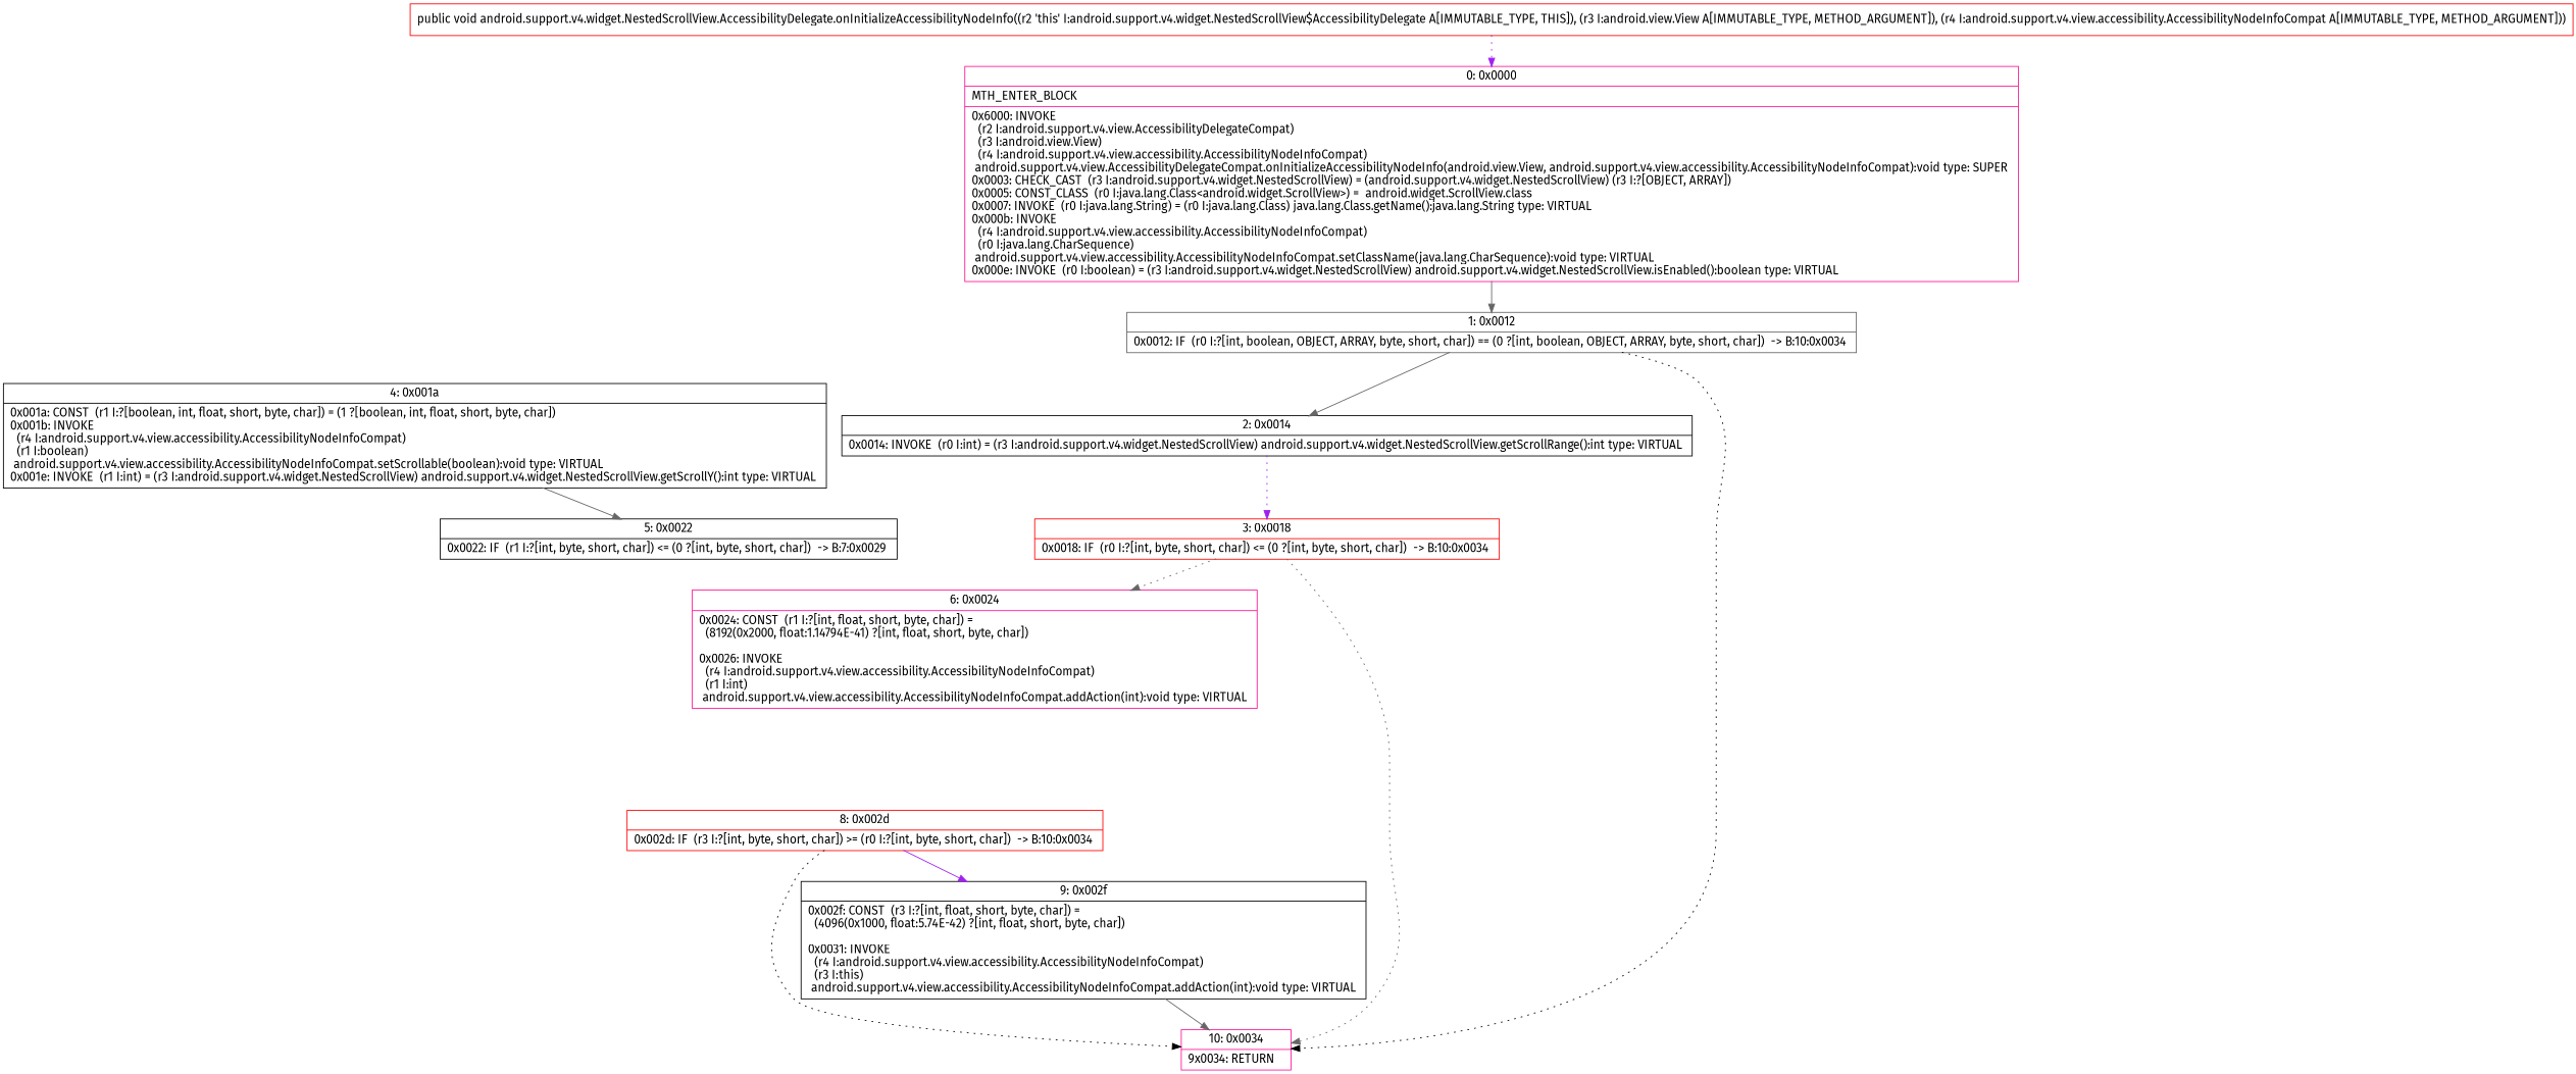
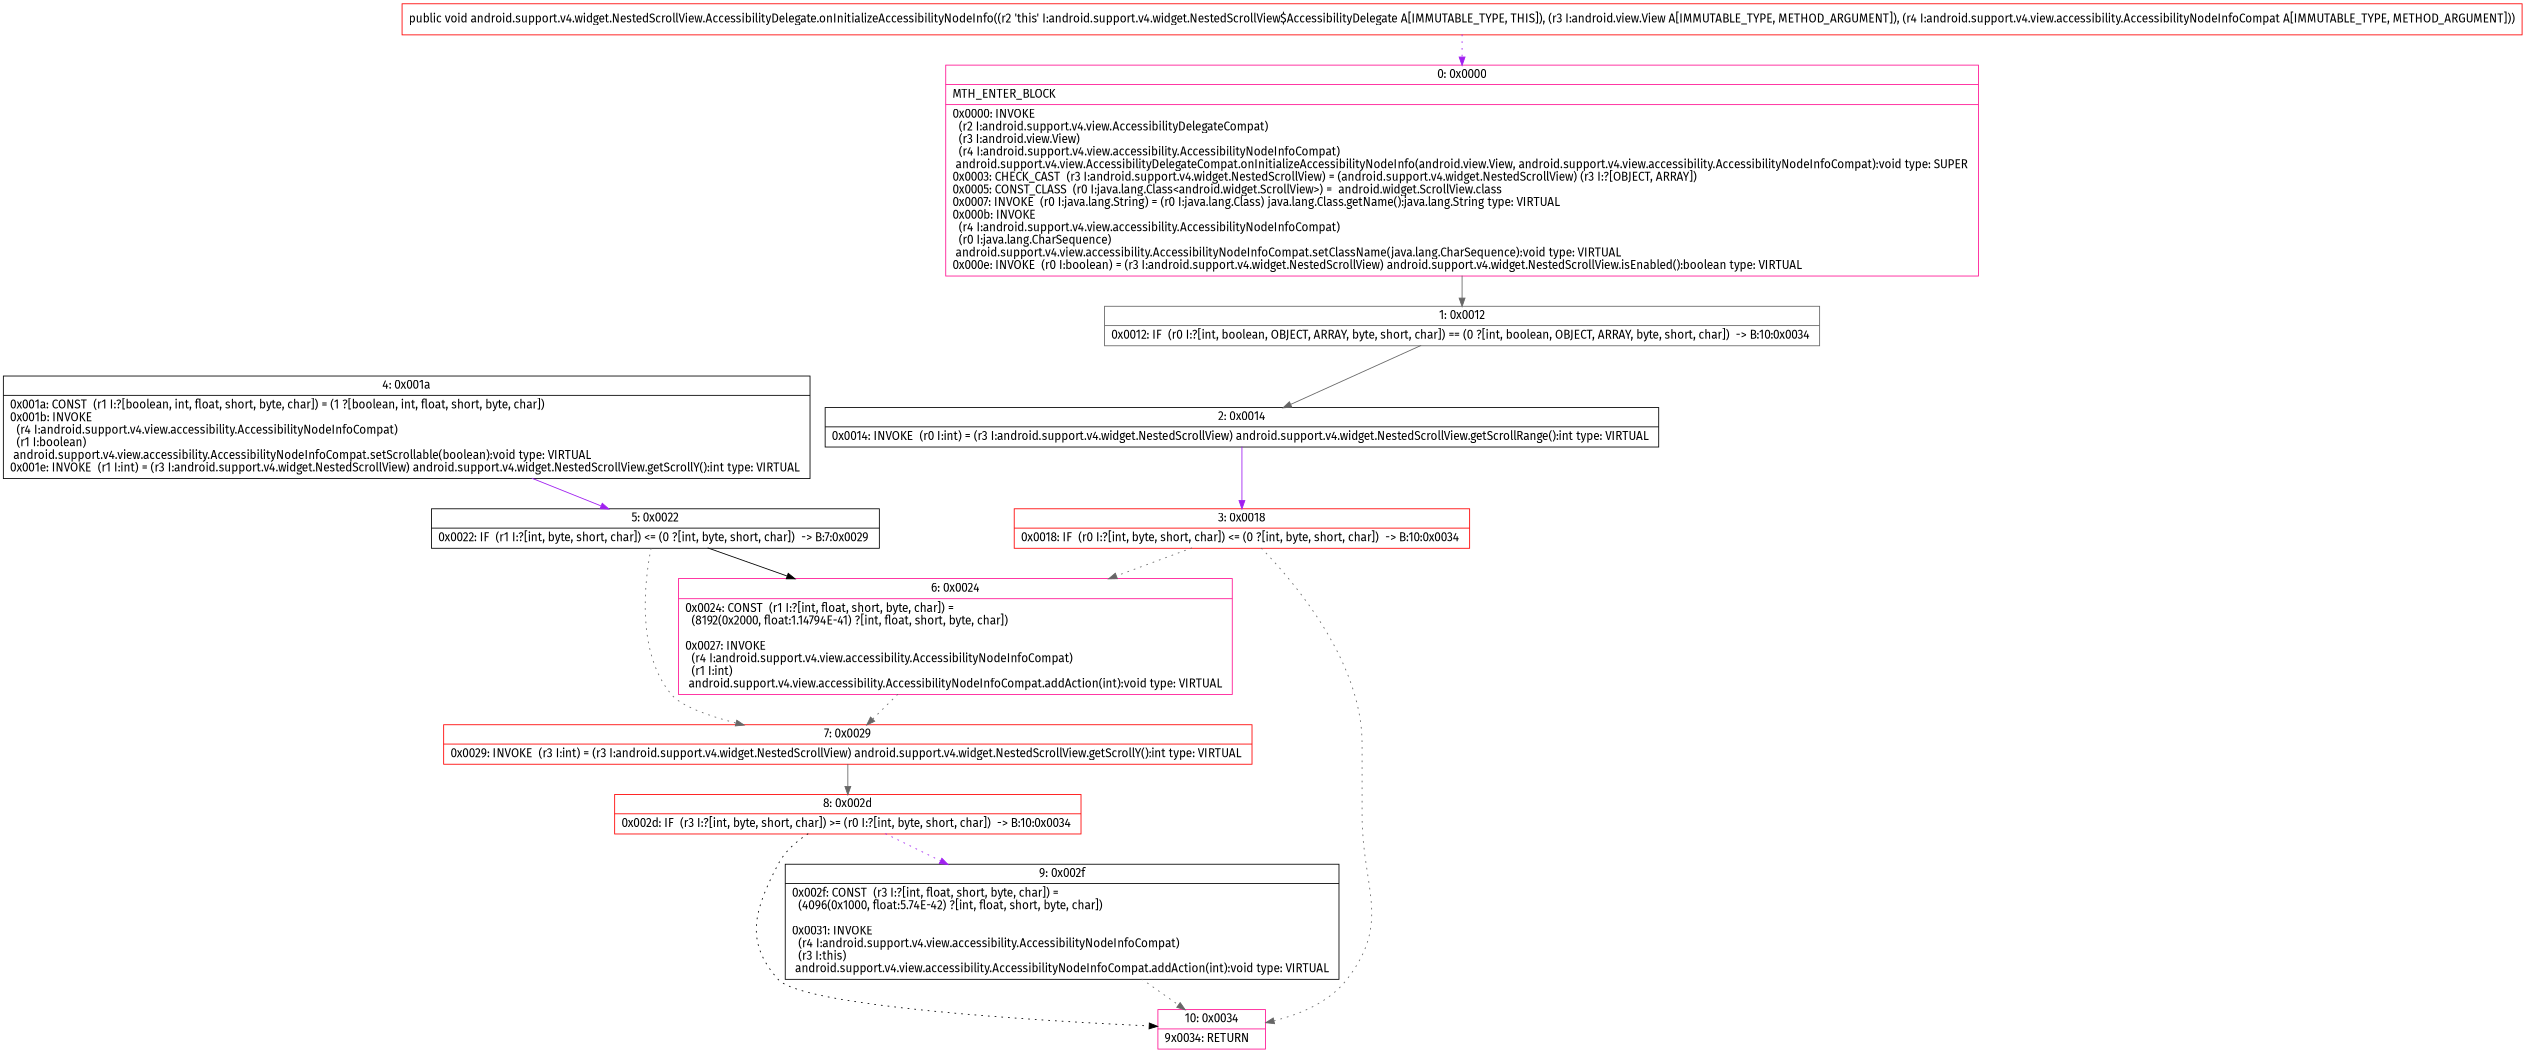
  digraph {
    fontname="Fira Sans"
    node [color=black fontname="Fira Sans" shape=record]
    edge [color=gray40 fontname="Fira Sans" style=dotted]
-   n1 [color=deeppink label="{0\:\ 0x0000|MTH_ENTER_BLOCK\l|0x6000: INVOKE  \l  (r2 I:android.support.v4.view.AccessibilityDelegateCompat)\l  (r3 I:android.view.View)\l  (r4 I:android.support.v4.view.accessibility.AccessibilityNodeInfoCompat)\l android.support.v4.view.AccessibilityDelegateCompat.onInitializeAccessibilityNodeInfo(android.view.View, android.support.v4.view.accessibility.AccessibilityNodeInfoCompat):void type: SUPER \l0x0003: CHECK_CAST  (r3 I:android.support.v4.widget.NestedScrollView) = (android.support.v4.widget.NestedScrollView) (r3 I:?[OBJECT, ARRAY]) \l0x0005: CONST_CLASS  (r0 I:java.lang.Class\<android.widget.ScrollView\>) =  android.widget.ScrollView.class \l0x0007: INVOKE  (r0 I:java.lang.String) = (r0 I:java.lang.Class) java.lang.Class.getName():java.lang.String type: VIRTUAL \l0x000b: INVOKE  \l  (r4 I:android.support.v4.view.accessibility.AccessibilityNodeInfoCompat)\l  (r0 I:java.lang.CharSequence)\l android.support.v4.view.accessibility.AccessibilityNodeInfoCompat.setClassName(java.lang.CharSequence):void type: VIRTUAL \l0x000e: INVOKE  (r0 I:boolean) = (r3 I:android.support.v4.widget.NestedScrollView) android.support.v4.widget.NestedScrollView.isEnabled():boolean type: VIRTUAL \l}"]
+   n1 [color=deeppink label="{0\:\ 0x0000|MTH_ENTER_BLOCK\l|0x0000: INVOKE  \l  (r2 I:android.support.v4.view.AccessibilityDelegateCompat)\l  (r3 I:android.view.View)\l  (r4 I:android.support.v4.view.accessibility.AccessibilityNodeInfoCompat)\l android.support.v4.view.AccessibilityDelegateCompat.onInitializeAccessibilityNodeInfo(android.view.View, android.support.v4.view.accessibility.AccessibilityNodeInfoCompat):void type: SUPER \l0x0003: CHECK_CAST  (r3 I:android.support.v4.widget.NestedScrollView) = (android.support.v4.widget.NestedScrollView) (r3 I:?[OBJECT, ARRAY]) \l0x0005: CONST_CLASS  (r0 I:java.lang.Class\<android.widget.ScrollView\>) =  android.widget.ScrollView.class \l0x0007: INVOKE  (r0 I:java.lang.String) = (r0 I:java.lang.Class) java.lang.Class.getName():java.lang.String type: VIRTUAL \l0x000b: INVOKE  \l  (r4 I:android.support.v4.view.accessibility.AccessibilityNodeInfoCompat)\l  (r0 I:java.lang.CharSequence)\l android.support.v4.view.accessibility.AccessibilityNodeInfoCompat.setClassName(java.lang.CharSequence):void type: VIRTUAL \l0x000e: INVOKE  (r0 I:boolean) = (r3 I:android.support.v4.widget.NestedScrollView) android.support.v4.widget.NestedScrollView.isEnabled():boolean type: VIRTUAL \l}"]
    n2 [color=gray40 label="{1\:\ 0x0012|0x0012: IF  (r0 I:?[int, boolean, OBJECT, ARRAY, byte, short, char]) == (0 ?[int, boolean, OBJECT, ARRAY, byte, short, char])  \-\> B:10:0x0034 \l}"]
    n3 [label="{2\:\ 0x0014|0x0014: INVOKE  (r0 I:int) = (r3 I:android.support.v4.widget.NestedScrollView) android.support.v4.widget.NestedScrollView.getScrollRange():int type: VIRTUAL \l}"]
    n4 [color=deeppink label="{10\:\ 0x0034|9x0034: RETURN   \l}"]
    n5 [color=red label="{3\:\ 0x0018|0x0018: IF  (r0 I:?[int, byte, short, char]) \<= (0 ?[int, byte, short, char])  \-\> B:10:0x0034 \l}"]
-   n6 [color=deeppink label="{6\:\ 0x0024|0x0024: CONST  (r1 I:?[int, float, short, byte, char]) = \l  (8192(0x2000, float:1.14794E\-41) ?[int, float, short, byte, char])\l \l0x0026: INVOKE  \l  (r4 I:android.support.v4.view.accessibility.AccessibilityNodeInfoCompat)\l  (r1 I:int)\l android.support.v4.view.accessibility.AccessibilityNodeInfoCompat.addAction(int):void type: VIRTUAL \l}"]
+   n6 [color=deeppink label="{6\:\ 0x0024|0x0024: CONST  (r1 I:?[int, float, short, byte, char]) = \l  (8192(0x2000, float:1.14794E\-41) ?[int, float, short, byte, char])\l \l0x0027: INVOKE  \l  (r4 I:android.support.v4.view.accessibility.AccessibilityNodeInfoCompat)\l  (r1 I:int)\l android.support.v4.view.accessibility.AccessibilityNodeInfoCompat.addAction(int):void type: VIRTUAL \l}"]
    n7 [label="{4\:\ 0x001a|0x001a: CONST  (r1 I:?[boolean, int, float, short, byte, char]) = (1 ?[boolean, int, float, short, byte, char]) \l0x001b: INVOKE  \l  (r4 I:android.support.v4.view.accessibility.AccessibilityNodeInfoCompat)\l  (r1 I:boolean)\l android.support.v4.view.accessibility.AccessibilityNodeInfoCompat.setScrollable(boolean):void type: VIRTUAL \l0x001e: INVOKE  (r1 I:int) = (r3 I:android.support.v4.widget.NestedScrollView) android.support.v4.widget.NestedScrollView.getScrollY():int type: VIRTUAL \l}"]
    n8 [label="{5\:\ 0x0022|0x0022: IF  (r1 I:?[int, byte, short, char]) \<= (0 ?[int, byte, short, char])  \-\> B:7:0x0029 \l}"]
+   n9 [color=red label="{7\:\ 0x0029|0x0029: INVOKE  (r3 I:int) = (r3 I:android.support.v4.widget.NestedScrollView) android.support.v4.widget.NestedScrollView.getScrollY():int type: VIRTUAL \l}"]
    n10 [color=red label="{8\:\ 0x002d|0x002d: IF  (r3 I:?[int, byte, short, char]) \>= (r0 I:?[int, byte, short, char])  \-\> B:10:0x0034 \l}"]
    n11 [label="{9\:\ 0x002f|0x002f: CONST  (r3 I:?[int, float, short, byte, char]) = \l  (4096(0x1000, float:5.74E\-42) ?[int, float, short, byte, char])\l \l0x0031: INVOKE  \l  (r4 I:android.support.v4.view.accessibility.AccessibilityNodeInfoCompat)\l  (r3 I:this)\l android.support.v4.view.accessibility.AccessibilityNodeInfoCompat.addAction(int):void type: VIRTUAL \l}"]
    n12 [color=red label="{public void android.support.v4.widget.NestedScrollView.AccessibilityDelegate.onInitializeAccessibilityNodeInfo((r2 'this' I:android.support.v4.widget.NestedScrollView$AccessibilityDelegate A[IMMUTABLE_TYPE, THIS]), (r3 I:android.view.View A[IMMUTABLE_TYPE, METHOD_ARGUMENT]), (r4 I:android.support.v4.view.accessibility.AccessibilityNodeInfoCompat A[IMMUTABLE_TYPE, METHOD_ARGUMENT])) }"]
    n1 -> n2 [style=solid]
    n2 -> n3 [style=solid]
-   n2 -> n4 [color=black]
-   n3 -> n5 [color=purple]
+   n3 -> n5 [color=purple style=solid]
    n5 -> n4
    n5 -> n6
-   n7 -> n8 [style=solid]
+   n6 -> n9
+   n7 -> n8 [color=purple style=solid]
+   n8 -> n6 [color=black style=solid]
+   n8 -> n9
+   n9 -> n10 [style=solid]
    n10 -> n4 [color=black]
-   n10 -> n11 [color=purple style=solid]
-   n11 -> n4 [style=solid]
+   n10 -> n11 [color=purple]
+   n11 -> n4
    n12 -> n1 [color=purple]
  }
